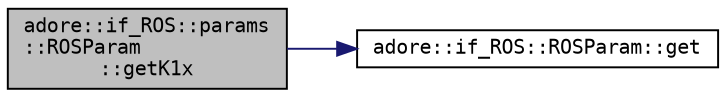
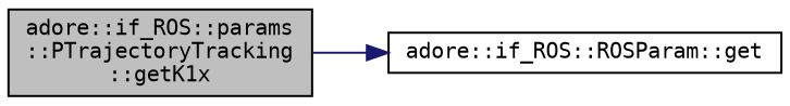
  digraph {
    rankdir=LR
    fontname="DejaVu Sans Mono"
    node [color=black fontname="DejaVu Sans Mono" fontsize=10 shape=record style=filled]
-   n1 [fillcolor=grey75 fontcolor=black height=0.2 label="adore::if_ROS::params\l::ROSParam\l::getK1x" width=0.4]
+   n1 [fillcolor=grey75 fontcolor=black height=0.2 label="adore::if_ROS::params\l::PTrajectoryTracking\l::getK1x" width=0.4]
    n2 [fillcolor=white height=0.2 label="adore::if_ROS::ROSParam::get" width=0.4]
    n1 -> n2 [color=midnightblue fontname="DejaVu Sans Mono" fontsize=10 labelfontname=Helvetica labelfontsize=10 style=solid]
  }
